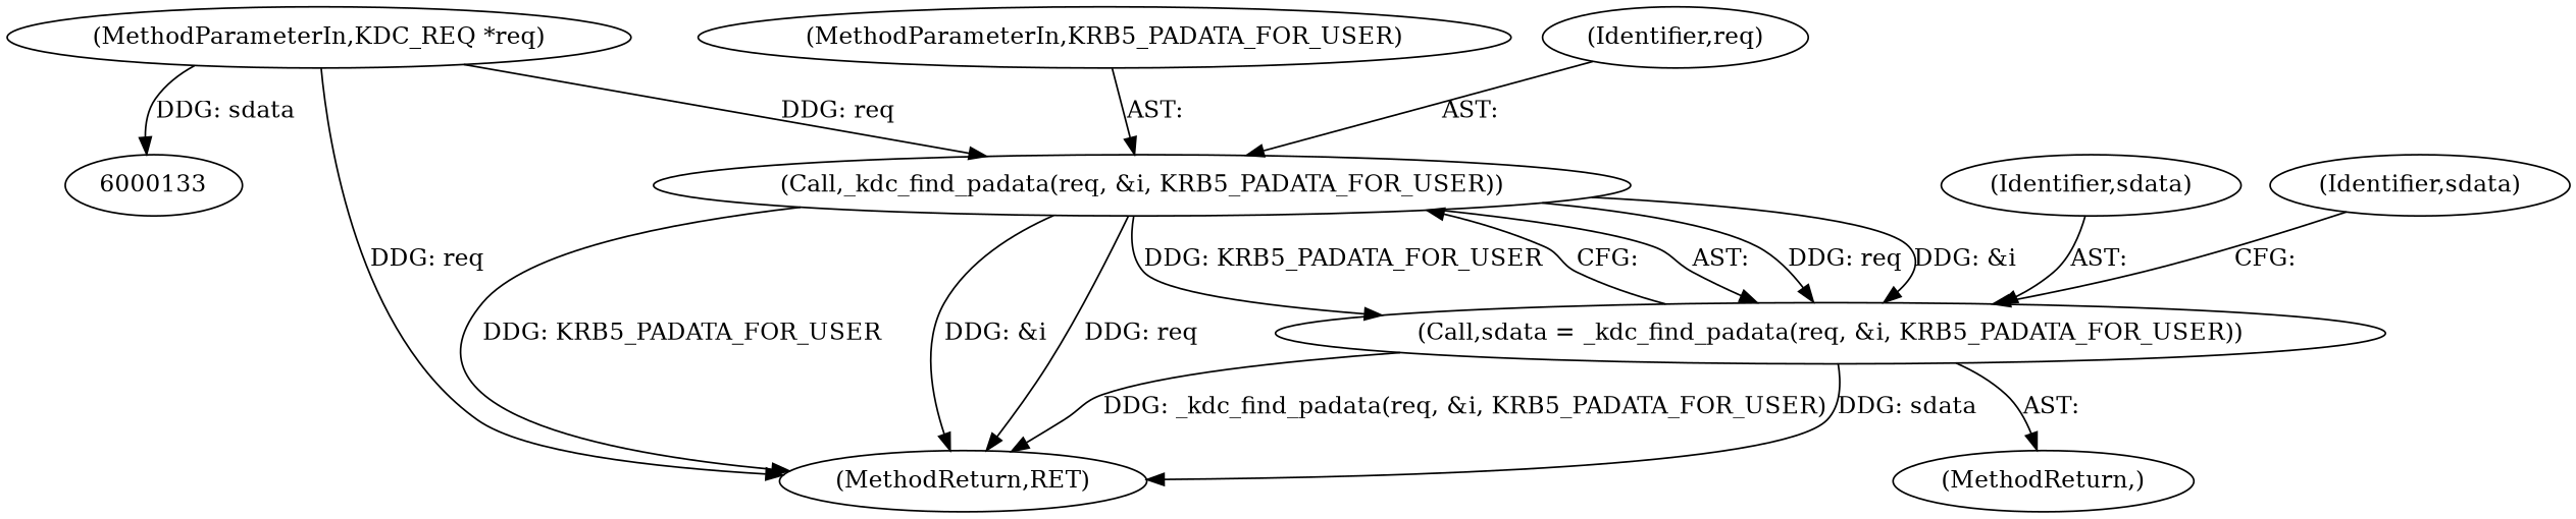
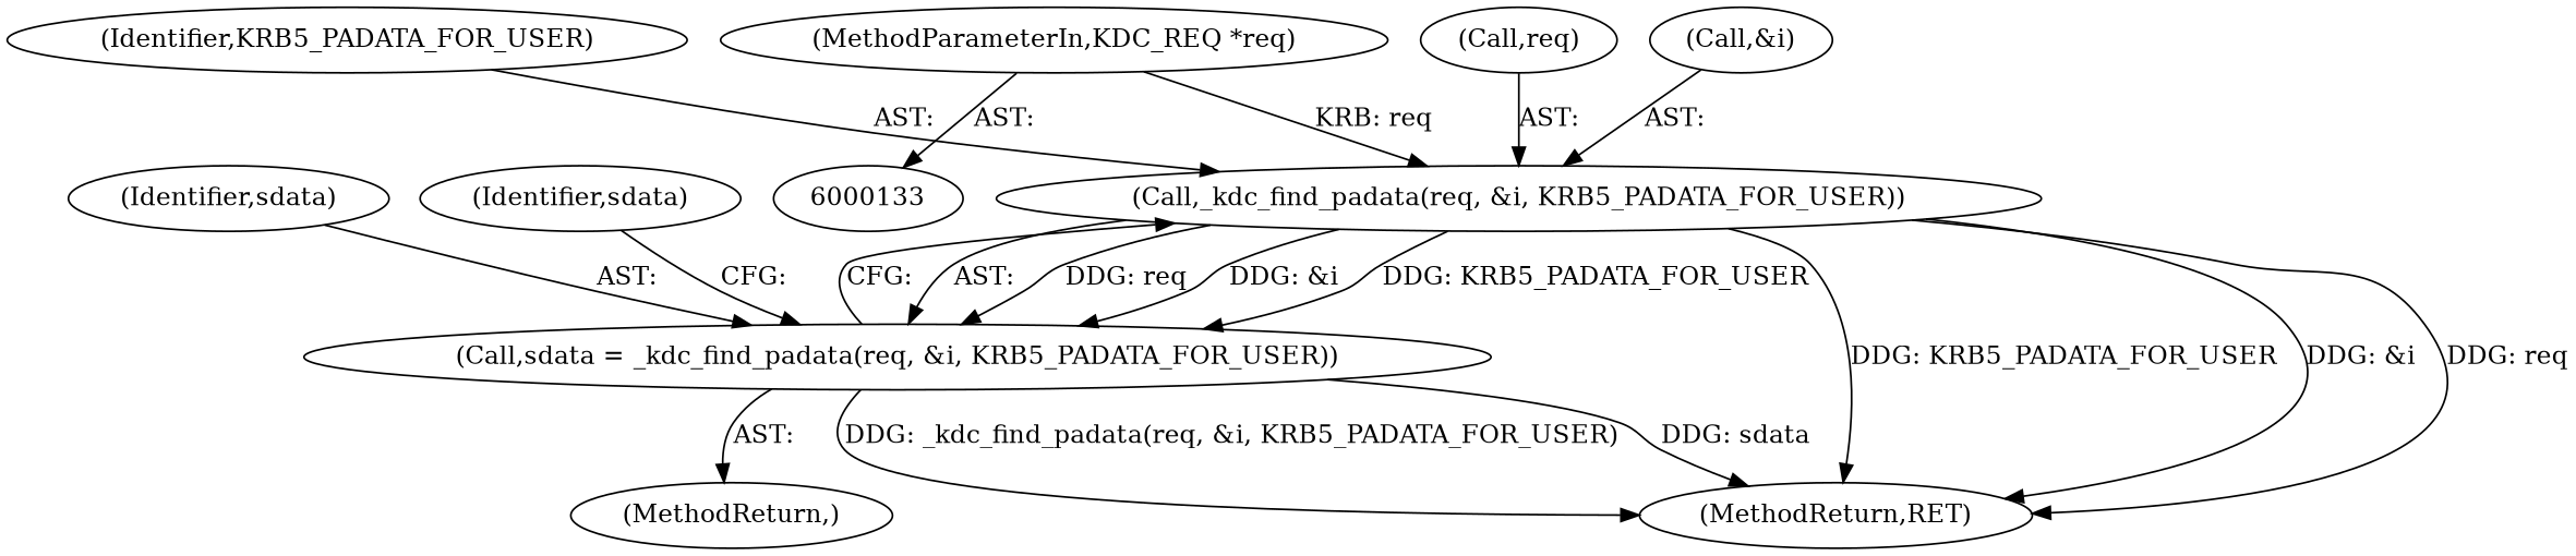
  digraph {
    n1 [label="(Call,_kdc_find_padata(req, &i, KRB5_PADATA_FOR_USER))"]
    n2 [label="(Call,sdata = _kdc_find_padata(req, &i, KRB5_PADATA_FOR_USER))"]
    n3 [label="(MethodReturn,RET)"]
    n4 [label="(MethodReturn,)"]
-   n5 [label="(MethodParameterIn,KRB5_PADATA_FOR_USER)"]
+   n5 [label="(Identifier,KRB5_PADATA_FOR_USER)"]
    n6 [label="(MethodParameterIn,KDC_REQ *req)"]
    n7 [label=6000133]
-   n8 [label="(Identifier,req)"]
+   n8 [label="(Call,req)"]
    n9 [label="(Identifier,sdata)"]
+   n10 [label="(Call,&i)"]
    n11 [label="(Identifier,sdata)"]
    n1 -> n2 [label="AST: "]
    n1 -> n2 [label="DDG: req"]
    n1 -> n2 [label="DDG: &i"]
    n1 -> n2 [label="DDG: KRB5_PADATA_FOR_USER"]
    n1 -> n3 [label="DDG: KRB5_PADATA_FOR_USER"]
    n1 -> n3 [label="DDG: &i"]
    n1 -> n3 [label="DDG: req"]
    n2 -> n1 [label="CFG: "]
    n2 -> n3 [label="DDG: _kdc_find_padata(req, &i, KRB5_PADATA_FOR_USER)"]
    n2 -> n3 [label="DDG: sdata"]
    n2 -> n4 [label="AST: "]
    n5 -> n1 [label="AST: "]
-   n6 -> n1 [label="DDG: req"]
-   n6 -> n3 [label="DDG: req"]
-   n6 -> n7 [label="DDG: sdata"]
+   n6 -> n1 [label="KRB: req"]
+   n6 -> n7 [label="AST: "]
    n8 -> n1 [label="AST: "]
    n9 -> n2 [label="AST: "]
+   n10 -> n1 [label="AST: "]
    n11 -> n2 [label="CFG: "]
  }
